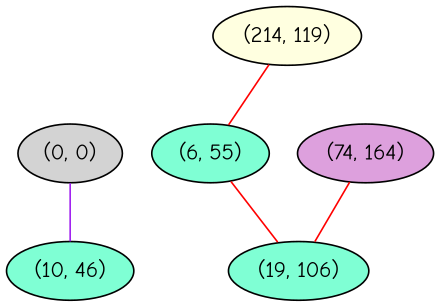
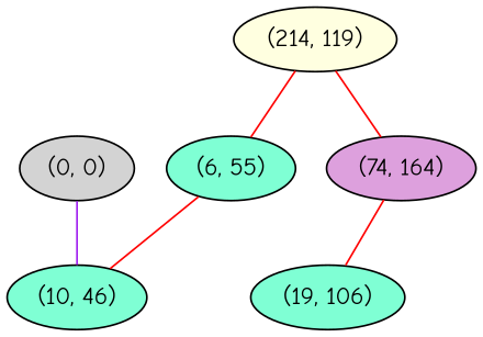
  graph {
    fontname="Comic Neue"
    node [color=black fillcolor=aquamarine fontname="Comic Neue" style=filled]
    edge [color=red fontname="Comic Neue" weight=1]
    "(0, 0)" [fillcolor=lightgrey]
    "(10, 46)"
    "(214, 119)" [fillcolor=lightyellow]
    "(74, 164)" [fillcolor=plum]
    "(6, 55)"
    n6 [label="(19, 106)"]
    "(0, 0)" -- "(10, 46)" [color=purple weight=4]
+   "(214, 119)" -- "(74, 164)"
    "(214, 119)" -- "(6, 55)"
    "(74, 164)" -- n6
-   "(6, 55)" -- n6
+   "(6, 55)" -- "(10, 46)"
  }
